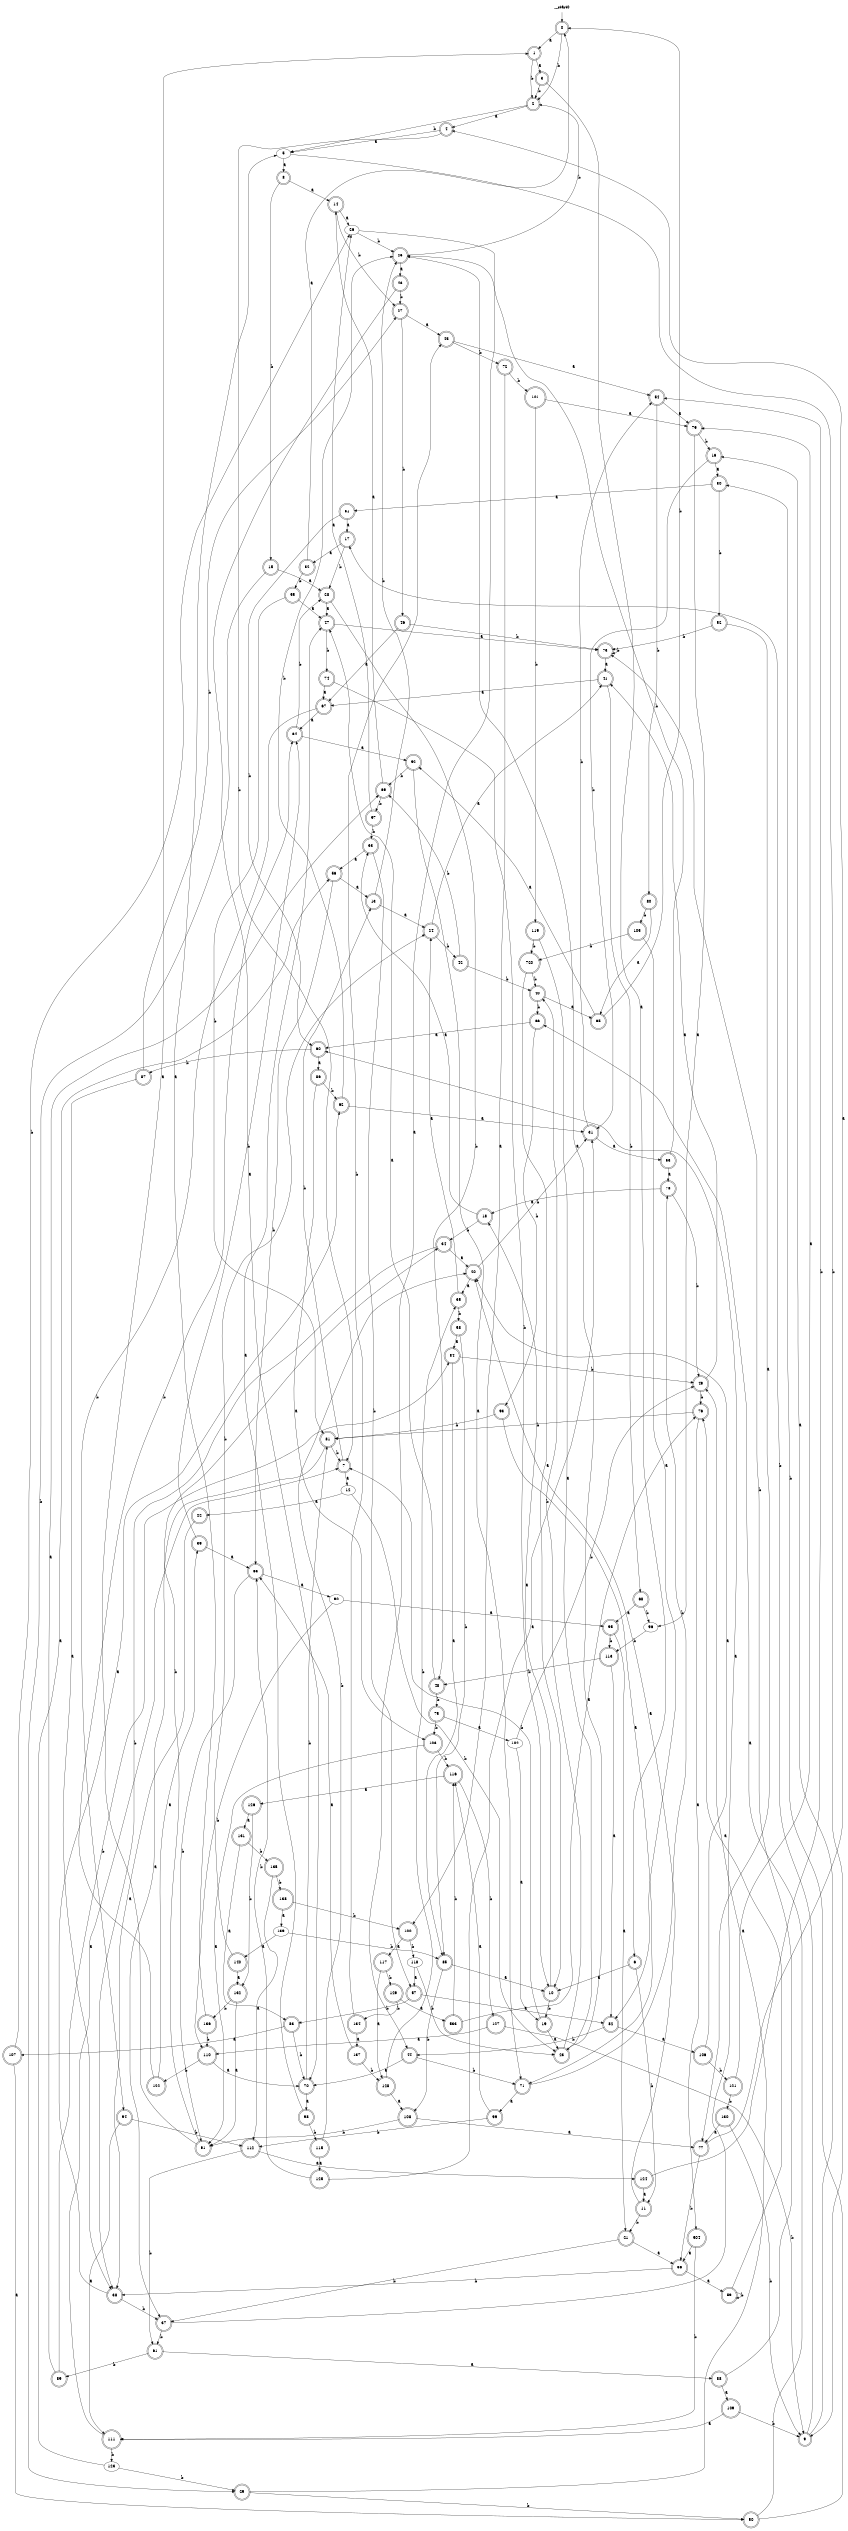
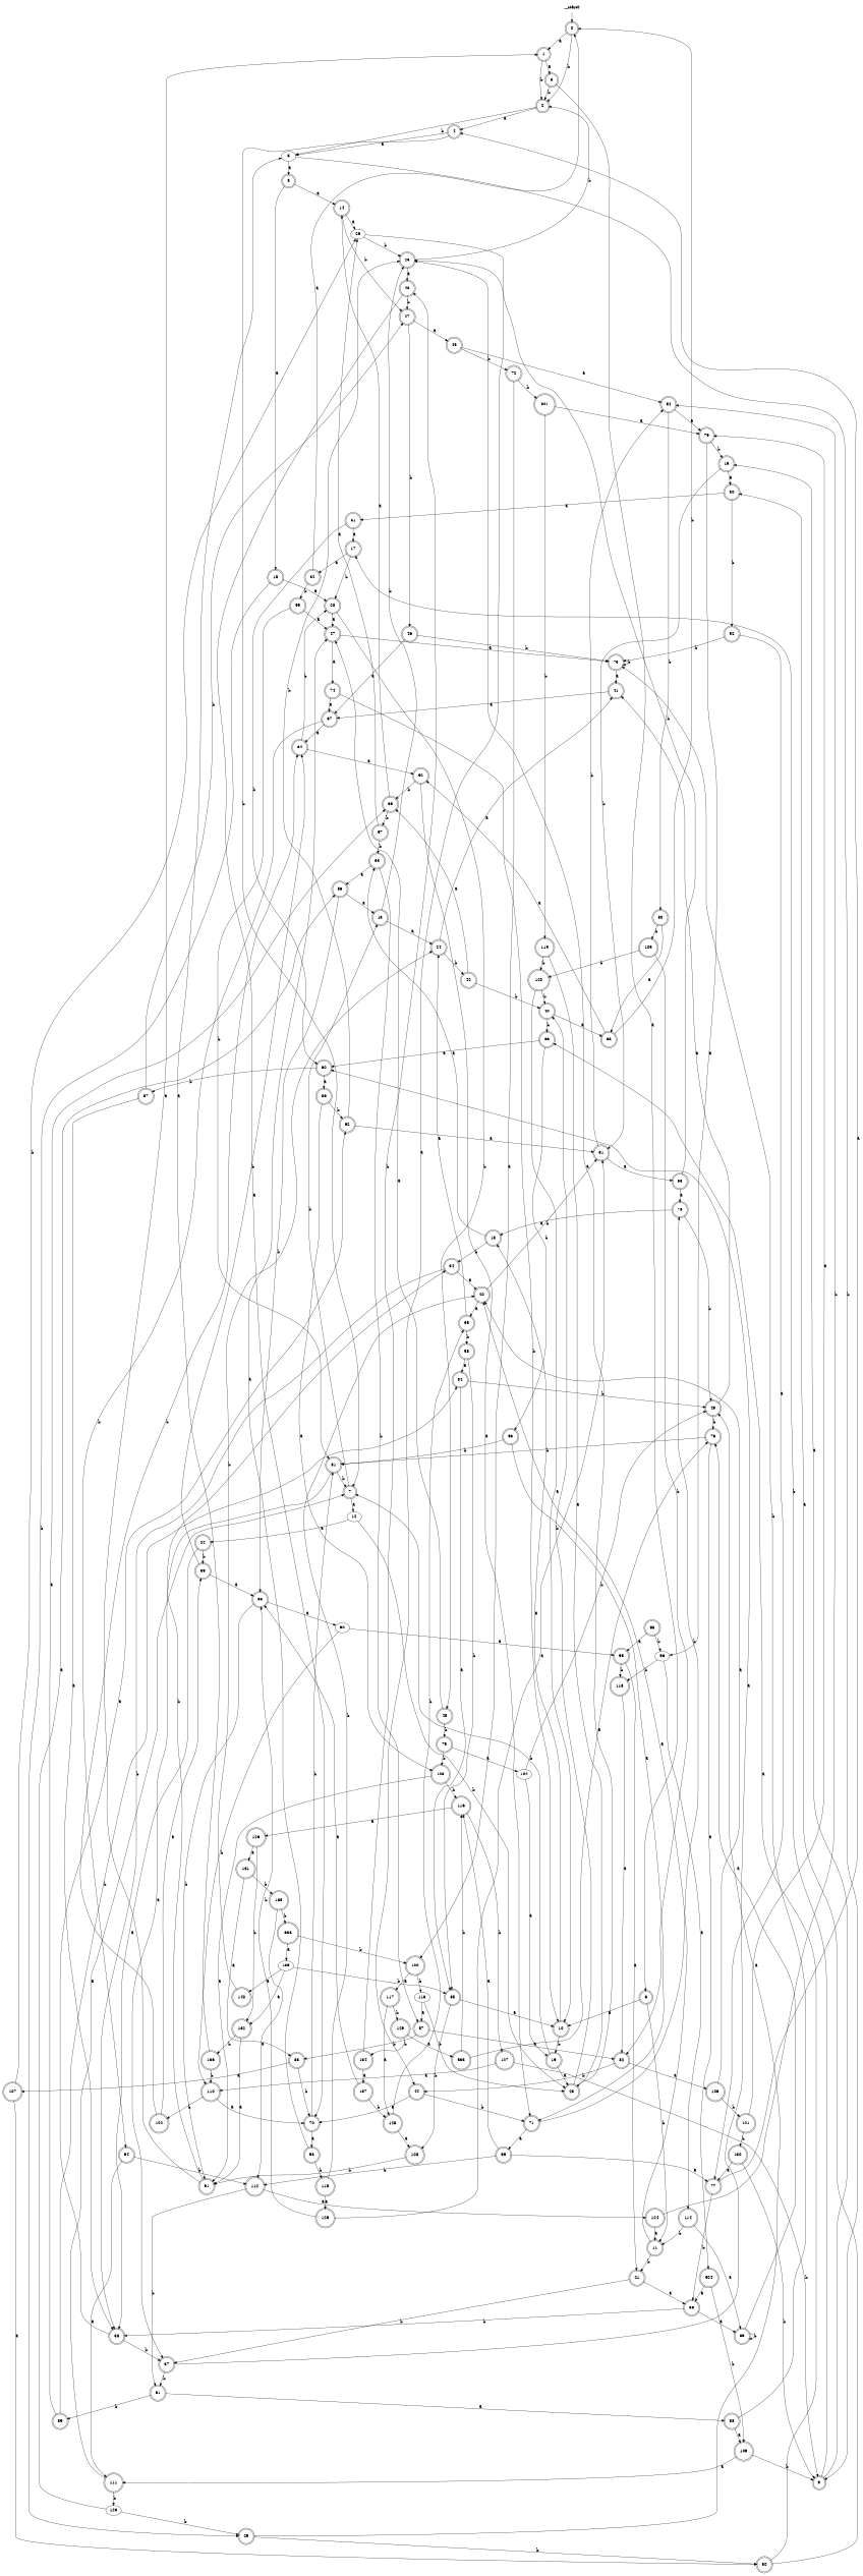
  digraph {
    node [shape=doublecircle]
    __start0 [shape=none]
    0
    1
    2
    3
    4
    5 [shape=""]
    6
    7
    8
    9
    10
    11
    12 [shape=""]
    13
    14
    15
    16
    17
    18
    19
    20
    21
    22
    23
    24
    25
    26 [shape=""]
    27
    28
    29
    30
    31
    32
    33
    34
    35
    36
    37
    38
    39
    40
    41
    42
    43
    44
    45
    46
    47
    48
    49
    50
    51
    52
    53
    54
    55
    56
    57
    58
    59
    60
    61
    62
    63
    64
    65
    66
    67
    68
    69
    70
    71
    72
    73
    74
    75
    76
    77
    78
    79
    80
    81
    82
    83
    84
    85
    86
    87
    88
    89
    90 [shape=""]
    91
    92
    93
    94
    95
    96 [shape=""]
    97
    98
    99
    100
-   101
+   101 [label=801]
    102 [shape=""]
    103
    n106 [label=504]
    105
    106
    107
    108
    109
    110
    111
    112
    113
+   114
    115
    116
    117
    118 [shape=""]
    119
-   120 [label=720]
+   120
    121
    122
    123 [shape=""]
    124
    125
    126
    127
    128
    129
    130
    131
    132
    n135 [label=533]
    134
    135
    136
    137
-   138
+   138 [label=638]
    139 [shape=""]
    140
    __start0 -> 0
    0 -> 1 [label=a]
    0 -> 2 [label=b]
    1 -> 2 [label=b]
    1 -> 3 [label=a]
    2 -> 4 [label=a]
    2 -> 5 [label=b]
    3 -> 2 [label=b]
    3 -> 6 [label=a]
    4 -> 5 [label=a]
    4 -> 7 [label=b]
    5 -> 8 [label=a]
    5 -> 9 [label=b]
    6 -> 10 [label=a]
    6 -> 11 [label=b]
    7 -> 12 [label=a]
    7 -> 13 [label=b]
    8 -> 14 [label=a]
-   8 -> 15 [label=b]
+   8 -> 15 [label=a]
    9 -> 16 [label=a]
    9 -> 17 [label=b]
    10 -> 18 [label=a]
    10 -> 19 [label=b]
    11 -> 20 [label=a]
    11 -> 21 [label=b]
    12 -> 22 [label=a]
    12 -> 23 [label=b]
    13 -> 24 [label=a]
    13 -> 25 [label=b]
    14 -> 26 [label=a]
    14 -> 27 [label=b]
    15 -> 28 [label=a]
    15 -> 29 [label=b]
    16 -> 30 [label=a]
    16 -> 31 [label=b]
    17 -> 28 [label=b]
    17 -> 32 [label=a]
    18 -> 33 [label=a]
    18 -> 34 [label=b]
    19 -> 7 [label=b]
    19 -> 23 [label=a]
    20 -> 31 [label=b]
    20 -> 35 [label=a]
    21 -> 36 [label=a]
    21 -> 37 [label=b]
    22 -> 38 [label=a]
+   22 -> 39 [label=b]
    23 -> 25 [label=a]
    23 -> 40 [label=b]
    24 -> 41 [label=a]
    24 -> 42 [label=b]
    25 -> 2 [label=b]
    25 -> 43 [label=a]
    26 -> 25 [label=b]
    26 -> 44 [label=a]
    27 -> 45 [label=a]
    27 -> 46 [label=b]
    28 -> 47 [label=a]
    28 -> 48 [label=b]
    29 -> 49 [label=a]
    29 -> 50 [label=b]
    30 -> 51 [label=a]
    30 -> 52 [label=b]
    31 -> 53 [label=a]
    31 -> 54 [label=b]
    32 -> 0 [label=a]
    32 -> 55 [label=b]
    33 -> 56 [label=a]
    33 -> 57 [label=b]
    34 -> 20 [label=a]
    34 -> 38 [label=b]
    35 -> 24 [label=a]
    35 -> 58 [label=b]
    36 -> 38 [label=b]
    36 -> 59 [label=a]
    37 -> 60 [label=a]
    37 -> 61 [label=b]
    38 -> 37 [label=b]
    38 -> 62 [label=a]
    39 -> 63 [label=a]
    39 -> 64 [label=b]
    40 -> 65 [label=a]
    40 -> 66 [label=b]
    41 -> 67 [label=a]
-   41 -> 68 [label=b]
    42 -> 40 [label=b]
-   42 -> 69 [label=b]
+   42 -> 69 [label=a]
    43 -> 27 [label=b]
    43 -> 70 [label=a]
    44 -> 70 [label=a]
    44 -> 71 [label=b]
    45 -> 54 [label=a]
    45 -> 72 [label=b]
    46 -> 67 [label=a]
    46 -> 73 [label=b]
    47 -> 73 [label=a]
-   47 -> 74 [label=b]
+   47 -> 74 [label=a]
    48 -> 47 [label=a]
    48 -> 75 [label=b]
    49 -> 41 [label=a]
    49 -> 76 [label=b]
-   50 -> 30 [label=b]
+   50 -> 30 [label=a]
    50 -> 66 [label=a]
    51 -> 17 [label=a]
    51 -> 60 [label=b]
    52 -> 73 [label=b]
    52 -> 77 [label=a]
    53 -> 25 [label=b]
    53 -> 78 [label=a]
    54 -> 79 [label=a]
    54 -> 80 [label=b]
    55 -> 47 [label=a]
    55 -> 81 [label=b]
    56 -> 13 [label=a]
    56 -> 63 [label=b]
    57 -> 82 [label=a]
    57 -> 83 [label=b]
    58 -> 84 [label=a]
    58 -> 85 [label=b]
    59 -> 59 [label=b]
    59 -> 76 [label=a]
    60 -> 86 [label=a]
    60 -> 87 [label=b]
    61 -> 88 [label=a]
    61 -> 89 [label=b]
    62 -> 25 [label=b]
    62 -> 31 [label=a]
    63 -> 90 [label=a]
    63 -> 91 [label=b]
    64 -> 28 [label=b]
    64 -> 92 [label=a]
    65 -> 0 [label=b]
    65 -> 92 [label=a]
    66 -> 60 [label=a]
    66 -> 93 [label=b]
    67 -> 64 [label=a]
    67 -> 94 [label=b]
    68 -> 95 [label=a]
    68 -> 96 [label=b]
    69 -> 14 [label=a]
    69 -> 97 [label=b]
    70 -> 81 [label=b]
    70 -> 98 [label=a]
    71 -> 78 [label=b]
    71 -> 99 [label=a]
    72 -> 100 [label=a]
    72 -> 101 [label=b]
    73 -> 41 [label=a]
    73 -> 73 [label=b]
    74 -> 10 [label=b]
    74 -> 67 [label=a]
    75 -> 102 [label=a]
    75 -> 103 [label=b]
    76 -> 81 [label=b]
    76 -> n106 [label=a]
    77 -> 4 [label=a]
    77 -> 36 [label=b]
    78 -> 18 [label=a]
    78 -> 49 [label=b]
    79 -> 16 [label=b]
    79 -> 96 [label=a]
    80 -> 65 [label=a]
    80 -> 105 [label=b]
    81 -> 7 [label=b]
    81 -> 37 [label=a]
    82 -> 44 [label=b]
    82 -> 106 [label=a]
    83 -> 70 [label=b]
    83 -> 107 [label=a]
    84 -> 49 [label=b]
    84 -> 85 [label=a]
    85 -> 10 [label=a]
    85 -> 108 [label=b]
    86 -> 62 [label=b]
    86 -> 103 [label=a]
    87 -> 27 [label=b]
    87 -> 38 [label=a]
    88 -> 73 [label=b]
    88 -> 109 [label=a]
    89 -> 69 [label=a]
    89 -> 84 [label=b]
    90 -> 95 [label=a]
    90 -> 110 [label=b]
    91 -> 1 [label=a]
    91 -> 34 [label=b]
    92 -> 69 [label=b]
    92 -> 71 [label=a]
    93 -> 71 [label=a]
    93 -> 81 [label=b]
    94 -> 111 [label=a]
    94 -> 112 [label=b]
    95 -> 21 [label=a]
    95 -> 113 [label=b]
    96 -> 113 [label=b]
+   96 -> 114 [label=a]
    97 -> 26 [label=a]
    97 -> 33 [label=b]
    98 -> 47 [label=a]
    98 -> 115 [label=b]
    99 -> 112 [label=b]
    99 -> 116 [label=a]
    100 -> 117 [label=a]
    100 -> 118 [label=b]
    101 -> 79 [label=a]
    101 -> 119 [label=b]
    102 -> 19 [label=a]
    102 -> 49 [label=b]
    103 -> 91 [label=a]
    103 -> 116 [label=b]
    n106 -> 36 [label=a]
-   n106 -> 111 [label=b]
-   105 -> 82 [label=a]
+   n106 -> 109 [label=b]
+   105 -> 82 [label=b]
    105 -> 120 [label=b]
    106 -> 20 [label=a]
    106 -> 121 [label=b]
    107 -> 26 [label=b]
    107 -> 50 [label=a]
-   108 -> 77 [label=a]
+   99 -> 77 [label=a]
    108 -> 91 [label=b]
    109 -> 9 [label=b]
    109 -> 111 [label=a]
    110 -> 70 [label=a]
    110 -> 122 [label=b]
    111 -> 7 [label=a]
    111 -> 123 [label=b]
    112 -> 61 [label=b]
    112 -> 124 [label=a]
-   113 -> 48 [label=b]
    113 -> 82 [label=a]
+   114 -> 11 [label=b]
+   114 -> 59 [label=a]
    115 -> 20 [label=b]
    115 -> 125 [label=a]
    116 -> 126 [label=a]
    116 -> 127 [label=b]
    117 -> 128 [label=a]
    117 -> 129 [label=b]
    118 -> 23 [label=b]
    118 -> 57 [label=a]
    119 -> 23 [label=a]
    119 -> 120 [label=b]
    120 -> 10 [label=a]
    120 -> 40 [label=b]
    121 -> 79 [label=a]
    121 -> 130 [label=b]
    122 -> 39 [label=a]
    122 -> 64 [label=b]
    123 -> 29 [label=b]
    123 -> 56 [label=a]
    124 -> 11 [label=a]
    124 -> 54 [label=b]
    125 -> 31 [label=a]
    125 -> 63 [label=b]
    126 -> 131 [label=a]
    126 -> 132 [label=b]
    127 -> 9 [label=b]
    127 -> 110 [label=a]
    128 -> 35 [label=b]
    128 -> 108 [label=a]
    129 -> n135 [label=a]
    129 -> 134 [label=b]
    130 -> 9 [label=b]
    130 -> 77 [label=a]
    131 -> 83 [label=a]
    131 -> 135 [label=b]
    132 -> 91 [label=a]
    132 -> 136 [label=b]
    n135 -> 76 [label=a]
    n135 -> 116 [label=b]
-   134 -> 45 [label=b]
+   134 -> 43 [label=b]
    134 -> 137 [label=a]
    135 -> 112 [label=a]
    135 -> 138 [label=b]
    136 -> 5 [label=a]
    136 -> 110 [label=b]
    137 -> 63 [label=a]
    137 -> 128 [label=b]
    138 -> 100 [label=b]
    138 -> 139 [label=a]
    139 -> 85 [label=b]
    139 -> 140 [label=a]
    140 -> 24 [label=b]
-   140 -> 132 [label=a]
+   139 -> 132 [label=a]
  }
